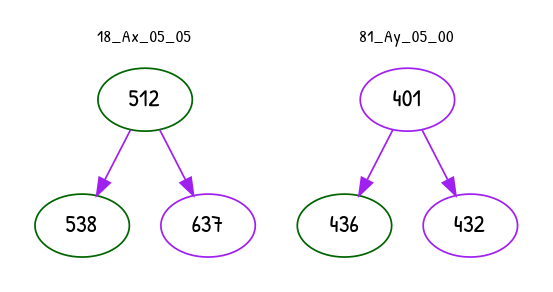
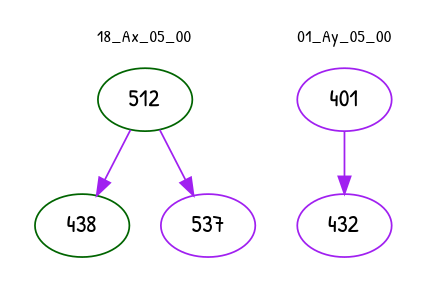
  digraph {
    fontname="Patrick Hand"
    node [color=darkgreen fontname="Patrick Hand"]
    edge [color=purple fontname="Patrick Hand"]
    n1 [label=512]
-   n2 [label=538]
-   n3 [color=purple label=637]
+   n2 [label=438]
+   n3 [color=purple label=537]
    n4 [color=purple label=401]
-   n5 [label=436]
    n6 [color=purple label=432]
    subgraph cluster_1 {
      color=white
      fontsize=10
-     label="18_Ax_05_05"
+     label="18_Ax_05_00"
      n1
      n2
      n3
    }
    subgraph cluster_2 {
      color=white
      fontsize=10
-     label="81_Ay_05_00"
+     label="01_Ay_05_00"
      n4
-     n5
      n6
    }
    n1 -> n2
    n1 -> n3
-   n4 -> n5
    n4 -> n6
  }
